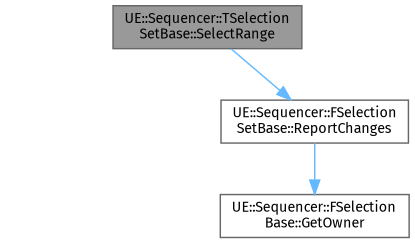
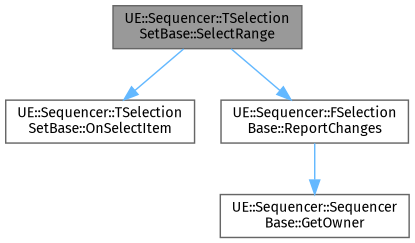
  digraph {
    fontname="Fira Sans"
    rankdir=TB
    node [color=grey40 fillcolor=white fontname="Fira Sans" fontsize=10 shape=box style=filled]
    edge [color=steelblue1 fontname="Fira Sans" fontsize=10 labelfontname=Helvetica labelfontsize=10 style=solid]
    n1 [color=gray40 fillcolor=grey60 fontcolor=black height=0.2 label="UE::Sequencer::TSelection\lSetBase::SelectRange" width=0.4]
-   n3 [height=0.2 label="UE::Sequencer::FSelection\lSetBase::ReportChanges" width=0.4]
-   n4 [height=0.2 label="UE::Sequencer::FSelection\lBase::GetOwner" width=0.4]
+   n2 [height=0.2 label="UE::Sequencer::TSelection\lSetBase::OnSelectItem" width=0.4]
+   n3 [height=0.2 label="UE::Sequencer::FSelection\lBase::ReportChanges" width=0.4]
+   n4 [height=0.2 label="UE::Sequencer::Sequencer\lBase::GetOwner" width=0.4]
+   n1 -> n2
    n1 -> n3
    n3 -> n4
  }
